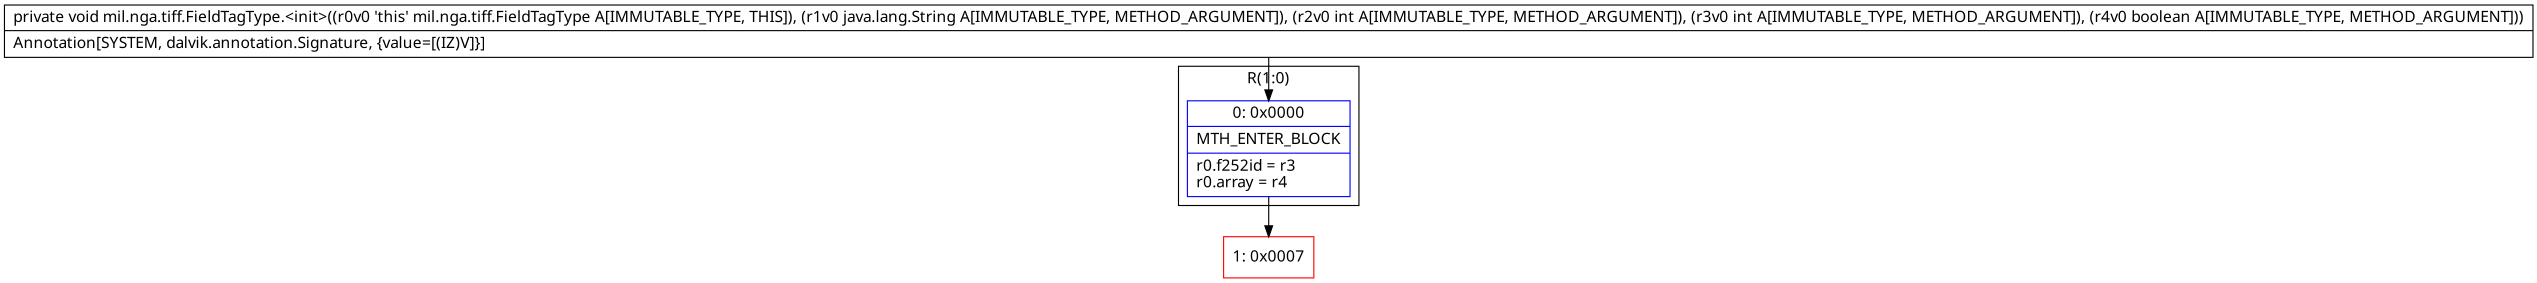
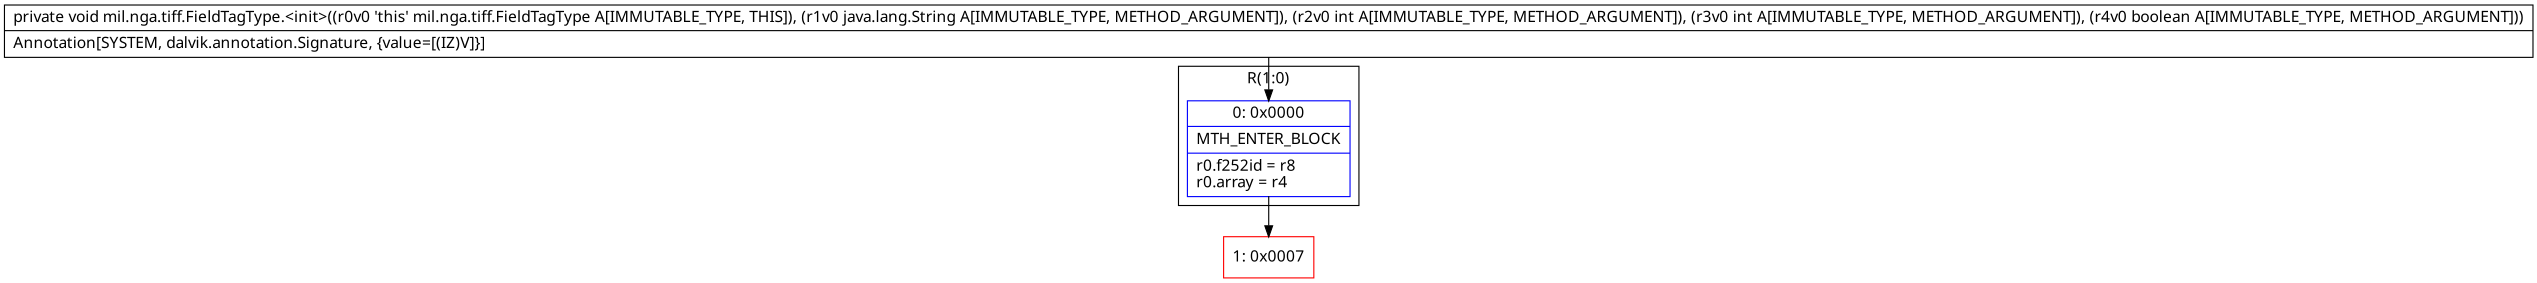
  digraph {
    fontname="Noto Sans"
    node [shape=record fontname="Noto Sans"]
    edge [fontname="Noto Sans"]
-   n1 [color=blue label="{0\:\ 0x0000|MTH_ENTER_BLOCK\l|r0.f252id = r3\lr0.array = r4\l}"]
+   n1 [color=blue label="{0\:\ 0x0000|MTH_ENTER_BLOCK\l|r0.f252id = r8\lr0.array = r4\l}"]
    n2 [color=red label="{1\:\ 0x0007}"]
    n3 [label="{private void mil.nga.tiff.FieldTagType.\<init\>((r0v0 'this' mil.nga.tiff.FieldTagType A[IMMUTABLE_TYPE, THIS]), (r1v0 java.lang.String A[IMMUTABLE_TYPE, METHOD_ARGUMENT]), (r2v0 int A[IMMUTABLE_TYPE, METHOD_ARGUMENT]), (r3v0 int A[IMMUTABLE_TYPE, METHOD_ARGUMENT]), (r4v0 boolean A[IMMUTABLE_TYPE, METHOD_ARGUMENT]))  | Annotation[SYSTEM, dalvik.annotation.Signature, \{value=[(IZ)V]\}]\l}"]
    subgraph cluster_1 {
      label="R(1:0)"
      n1
    }
    n1 -> n2
    n3 -> n1
  }
